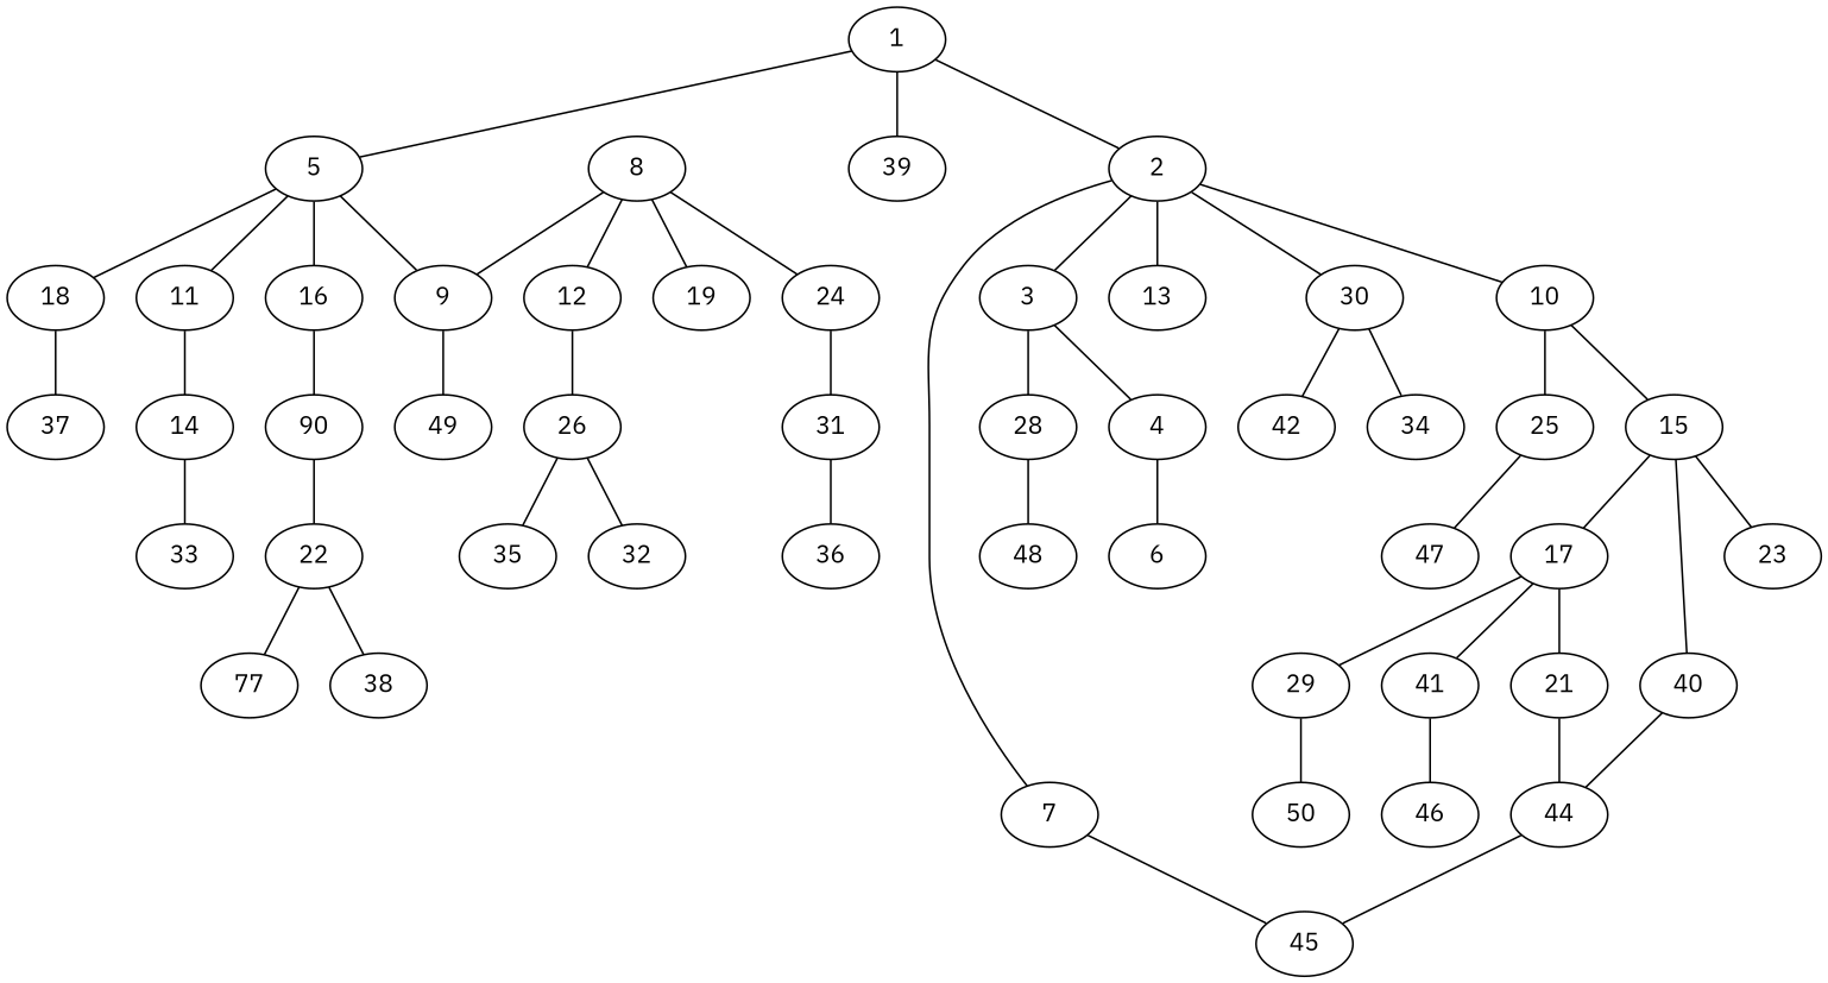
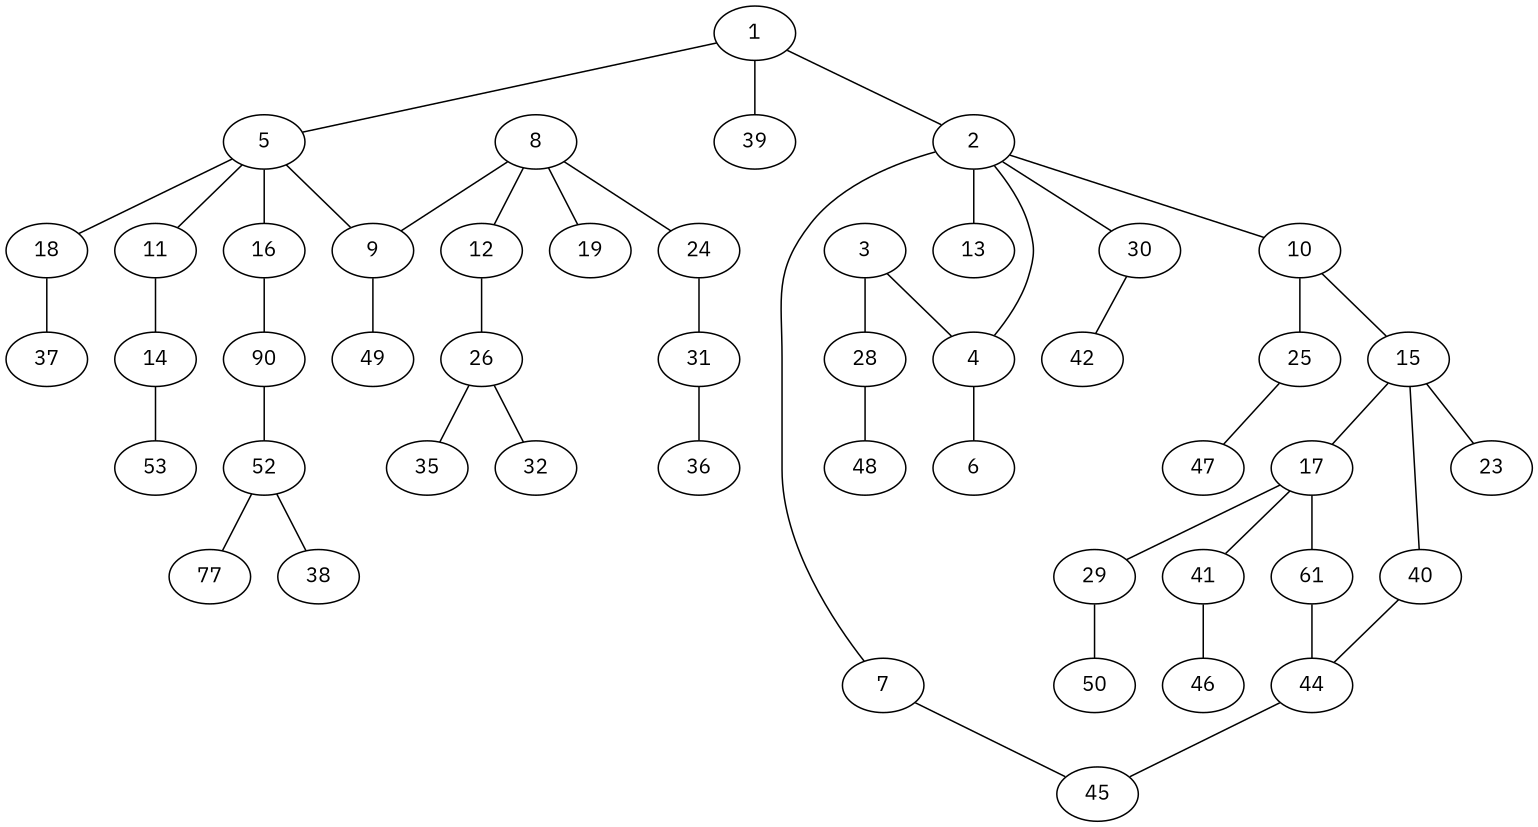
  graph {
    fontname="IBM Plex Sans"
    node [fontname="IBM Plex Sans"]
    edge [fontname="IBM Plex Sans"]
    1
    2
    5
    39
    3
    7
    10
    13
    30
    9
    11
    16
    18
    4
    28
    45
    15
    25
-   34
    42
    8
    12
    19
    24
    49
    14
    n27 [label=90]
    37
    6
    48
    17
    23
    40
    47
    26
    31
-   33
-   22
+   33 [label=53]
+   22 [label=52]
    32
    35
    36
-   21
+   21 [label=61]
    29
    41
    44
    50
    46
    n48 [label=77]
    38
    1 -- 2
    1 -- 5
    1 -- 39
-   2 -- 3
+   2 -- 4
    2 -- 7
    2 -- 10
    2 -- 13
    2 -- 30
    5 -- 9
    5 -- 11
    5 -- 16
    5 -- 18
    3 -- 4
    3 -- 28
    7 -- 45
    10 -- 15
    10 -- 25
-   30 -- 34
    30 -- 42
    9 -- 49
    11 -- 14
    16 -- n27
    18 -- 37
    4 -- 6
    28 -- 48
    15 -- 17
    15 -- 23
    15 -- 40
    25 -- 47
    8 -- 9
    8 -- 12
    8 -- 19
    8 -- 24
    12 -- 26
    24 -- 31
    14 -- 33
    n27 -- 22
    17 -- 21
    17 -- 29
    17 -- 41
    40 -- 44
    26 -- 32
    26 -- 35
    31 -- 36
    22 -- n48
    22 -- 38
    21 -- 44
    29 -- 50
    41 -- 46
    44 -- 45
  }
